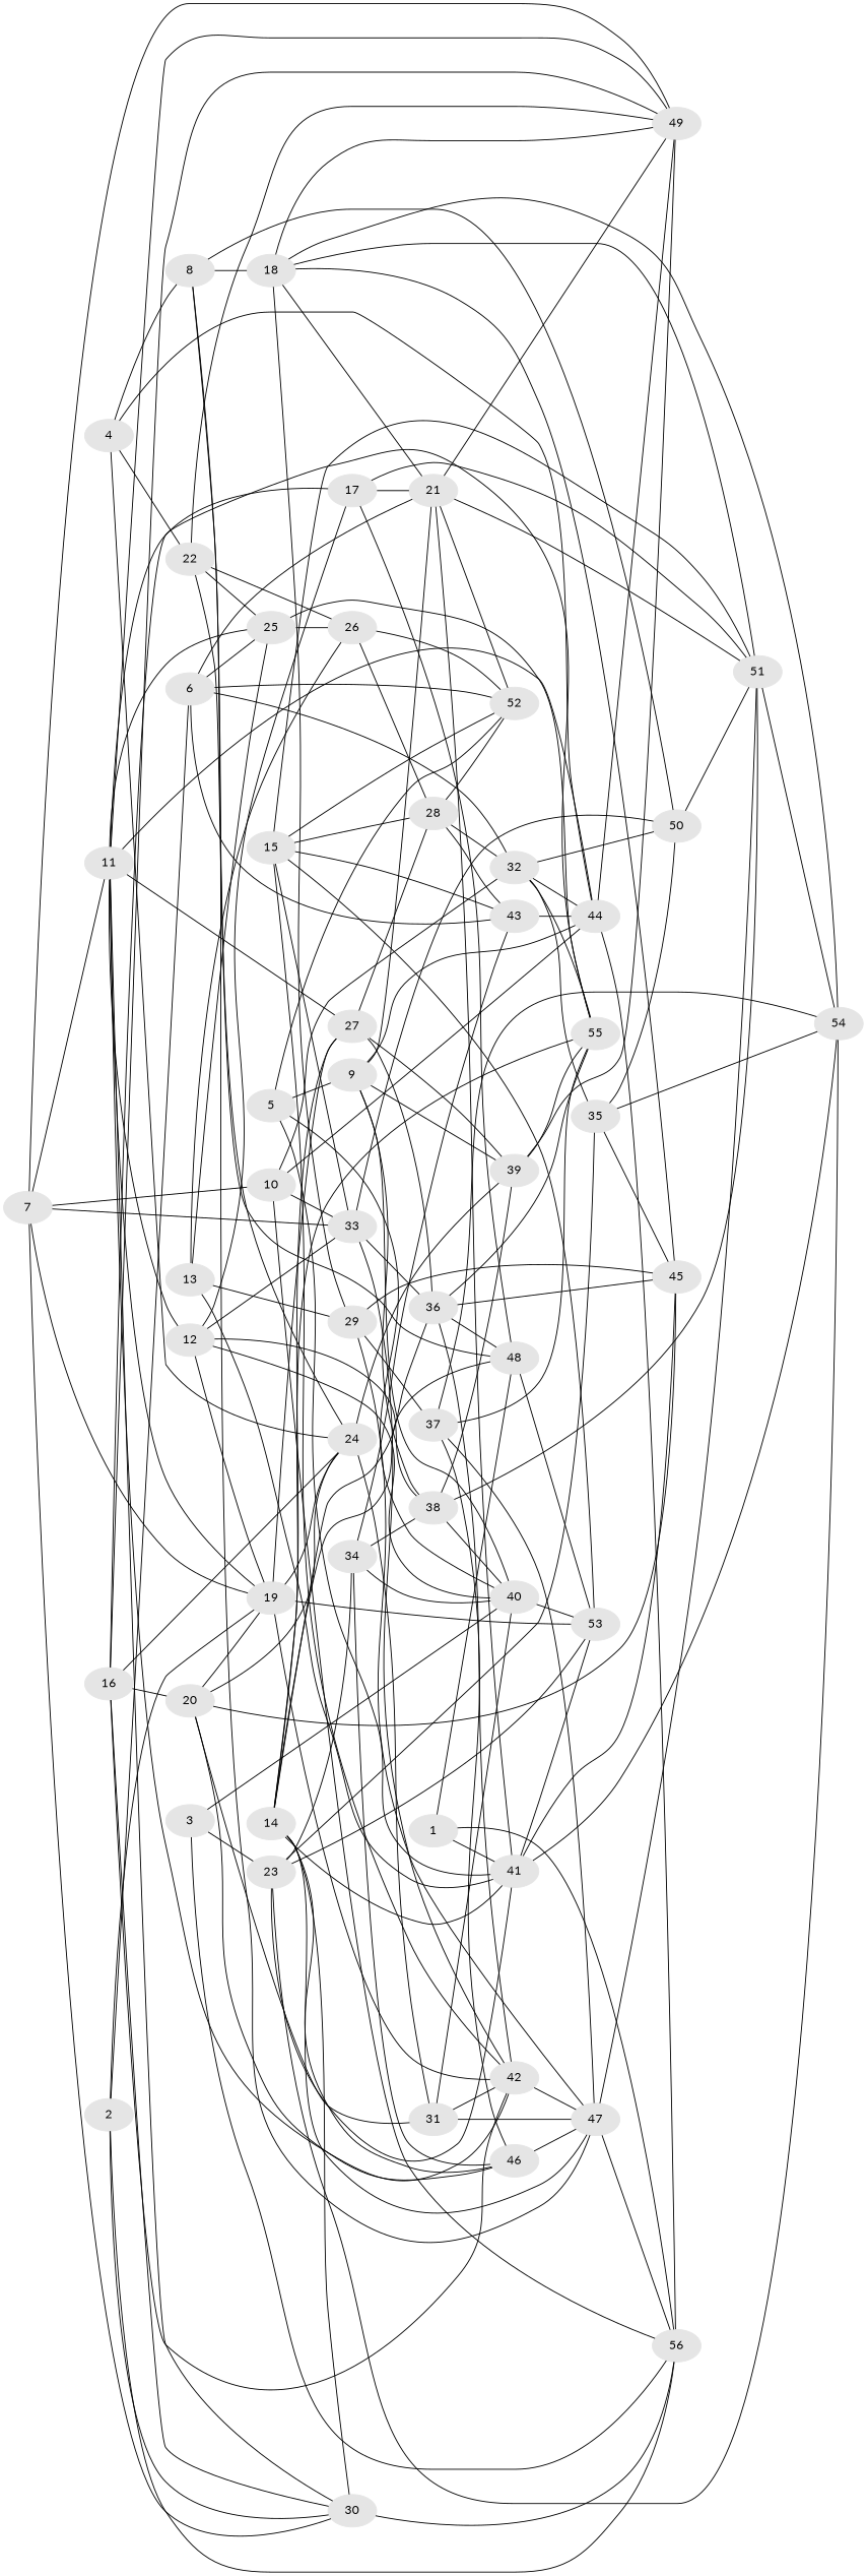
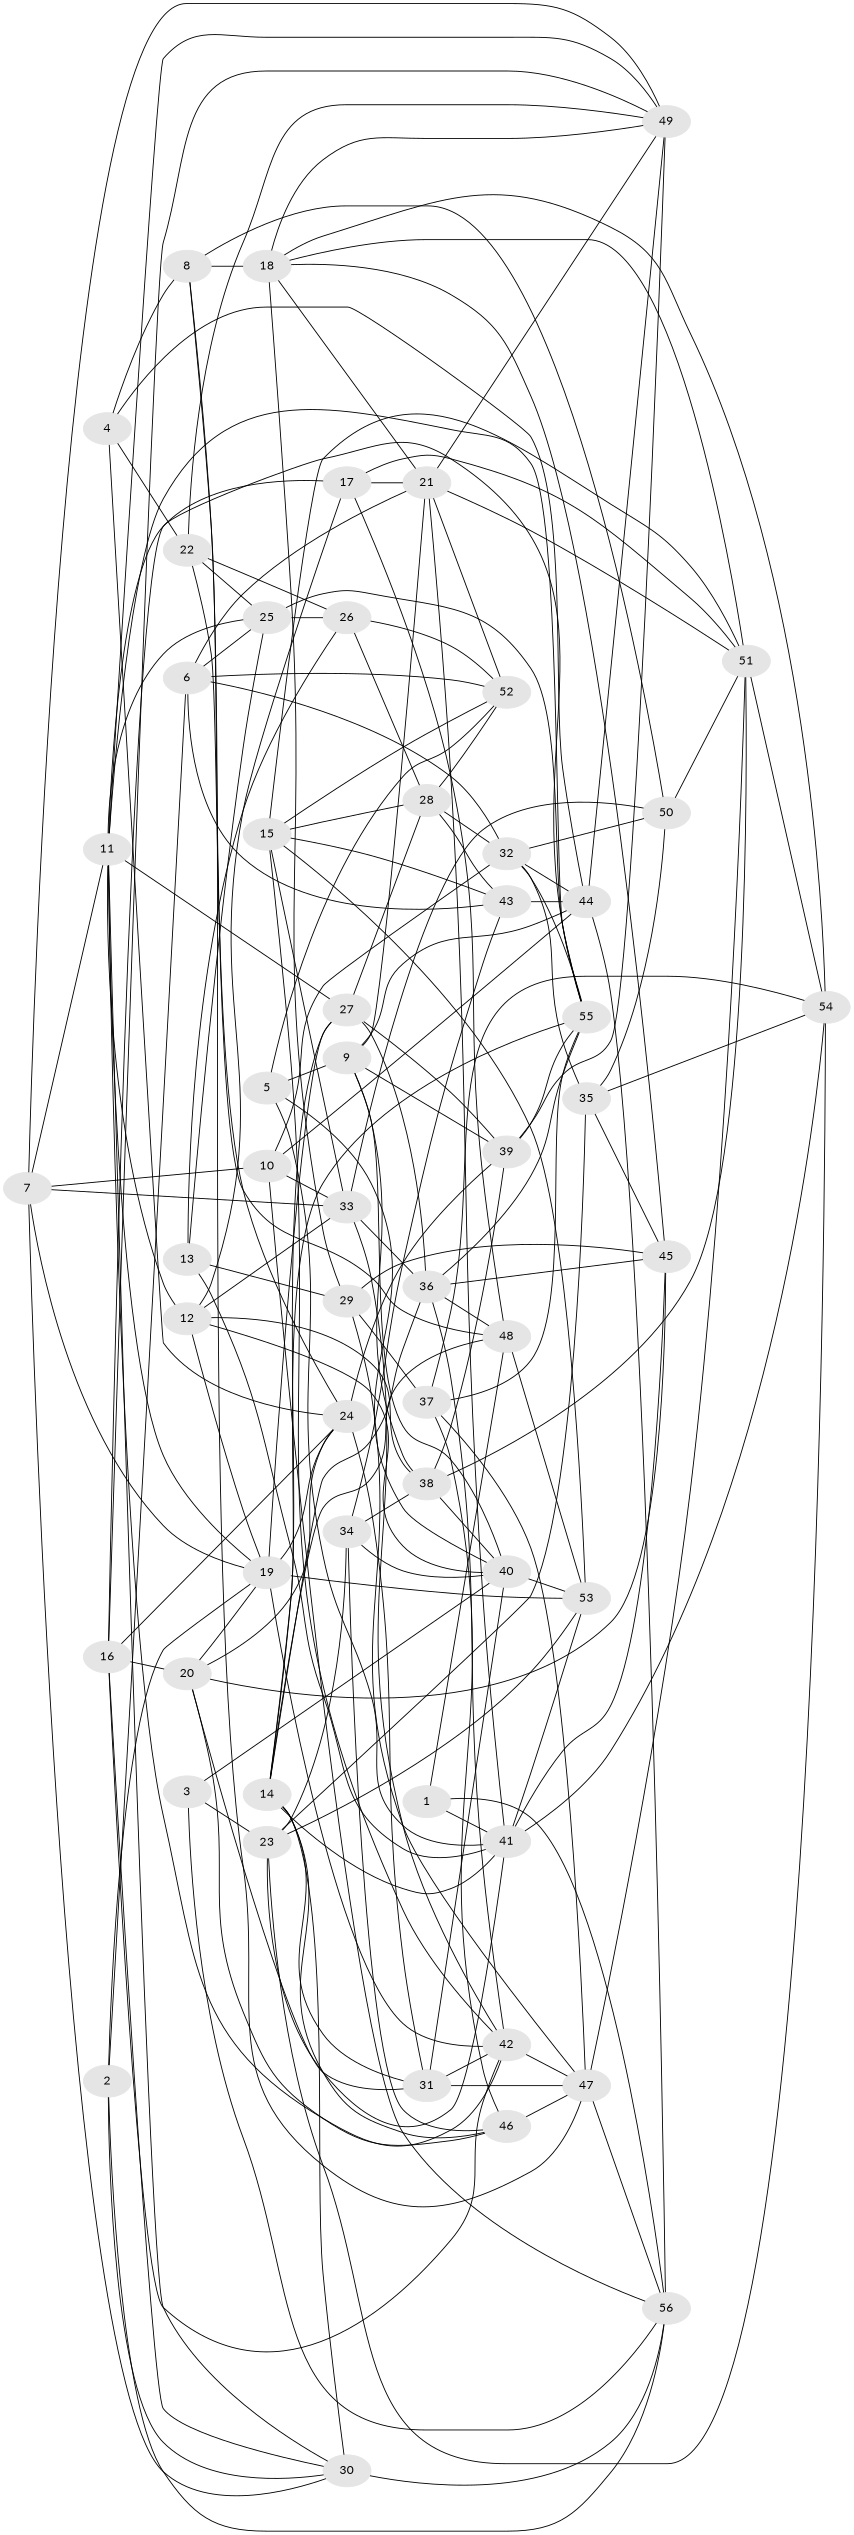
  graph {
    fontname=Lato
    rankdir=LR
    node [color=gray90 fontname=Lato style=filled]
    edge [fontname=Lato weight=1.0]
    1
    41
    48
    56
    53
    45
    54
    2
    6
    19
    30
    52
    21
    25
    32
    43
    24
    42
    27
    3
    23
    40
    34
    35
    4
    8
    22
    44
    18
    47
    50
    49
    26
    39
    31
    5
    9
    38
    51
    55
    7
    10
    11
    33
    12
    17
    36
    29
    13
    28
    37
    14
    46
    15
    16
    20
    1 -- 41 [weight=2.0]
    1 -- 48
    1 -- 56
    41 -- 53
    41 -- 45
    41 -- 54
    48 -- 53
    2 -- 56 [weight=2.0]
    2 -- 6
    2 -- 19 [weight=2.0]
    2 -- 30
    6 -- 52
    6 -- 21
    6 -- 25
    6 -- 32
    6 -- 43
    19 -- 53
    19 -- 24
    19 -- 42
    19 -- 27 [weight=2.0]
    30 -- 56
    21 -- 41
    21 -- 52
    21 -- 49
    21 -- 51
    25 -- 26
    25 -- 55
    32 -- 35 [weight=2.0]
    32 -- 44
    32 -- 50
    32 -- 55
    43 -- 44
    24 -- 39
    24 -- 31
    42 -- 47
    27 -- 39
    27 -- 36 [weight=2.0]
    27 -- 28
    3 -- 56
    3 -- 23
    3 -- 40 [weight=2.0]
    23 -- 41
    23 -- 53
    23 -- 54
    23 -- 34
    23 -- 35
    40 -- 53
    34 -- 43 [weight=2.0]
    34 -- 40
    34 -- 38 [weight=2.0]
    34 -- 46
    35 -- 45
    35 -- 54
    35 -- 50
    4 -- 24
    4 -- 8
    4 -- 22
    4 -- 44
    8 -- 24
    8 -- 18 [weight=2.0]
    8 -- 47
    8 -- 50
    22 -- 48
    22 -- 25
    22 -- 49
    22 -- 26
    44 -- 56
    44 -- 49
    18 -- 45
    18 -- 54
    18 -- 21
    18 -- 49
    18 -- 51
    18 -- 29
    47 -- 56
    47 -- 51
    50 -- 51
    26 -- 52
    26 -- 28
    39 -- 49
    39 -- 55
    31 -- 42
    31 -- 40
    31 -- 47
    5 -- 41
    5 -- 52
    5 -- 40
    5 -- 9
    9 -- 21
    9 -- 40
    9 -- 44
    9 -- 39
    9 -- 38
    38 -- 40 [weight=2.0]
    38 -- 39
    38 -- 51
    51 -- 54
    7 -- 19
    7 -- 30
    7 -- 49
    7 -- 10
    7 -- 11
    7 -- 33
    10 -- 56
    10 -- 32
    10 -- 44 [weight=2.0]
    10 -- 33
    11 -- 19
    11 -- 30
    11 -- 25
    11 -- 42
    11 -- 27
    11 -- 49
-   11 -- 44
+   11 -- 55
    11 -- 12
    11 -- 17 [weight=2.0]
    33 -- 42
    33 -- 50 [weight=2.0]
    33 -- 36
    12 -- 19
    12 -- 40
    12 -- 38
    12 -- 33
    12 -- 17
    17 -- 48
    17 -- 21
    17 -- 51
    36 -- 48
    36 -- 45
    36 -- 42
    36 -- 55
    29 -- 45
    29 -- 47
    29 -- 37
    13 -- 41
    13 -- 25
    13 -- 26 [weight=2.0]
    13 -- 29 [weight=2.0]
    28 -- 52
    28 -- 32
    28 -- 43
    37 -- 54
    37 -- 47
    37 -- 55
    37 -- 46 [weight=2.0]
    14 -- 41
    14 -- 48
    14 -- 30
    14 -- 27
-   14 -- 47
+   14 -- 31
    14 -- 55
    14 -- 36
    14 -- 46
    46 -- 47
    15 -- 53
    15 -- 52
    15 -- 43
    15 -- 42
    15 -- 51
    15 -- 33
    15 -- 28
    16 -- 30
    16 -- 24
    16 -- 42
    16 -- 49
    16 -- 55
    16 -- 20
    20 -- 45
    20 -- 19
    20 -- 24
    20 -- 31
    20 -- 46
  }
